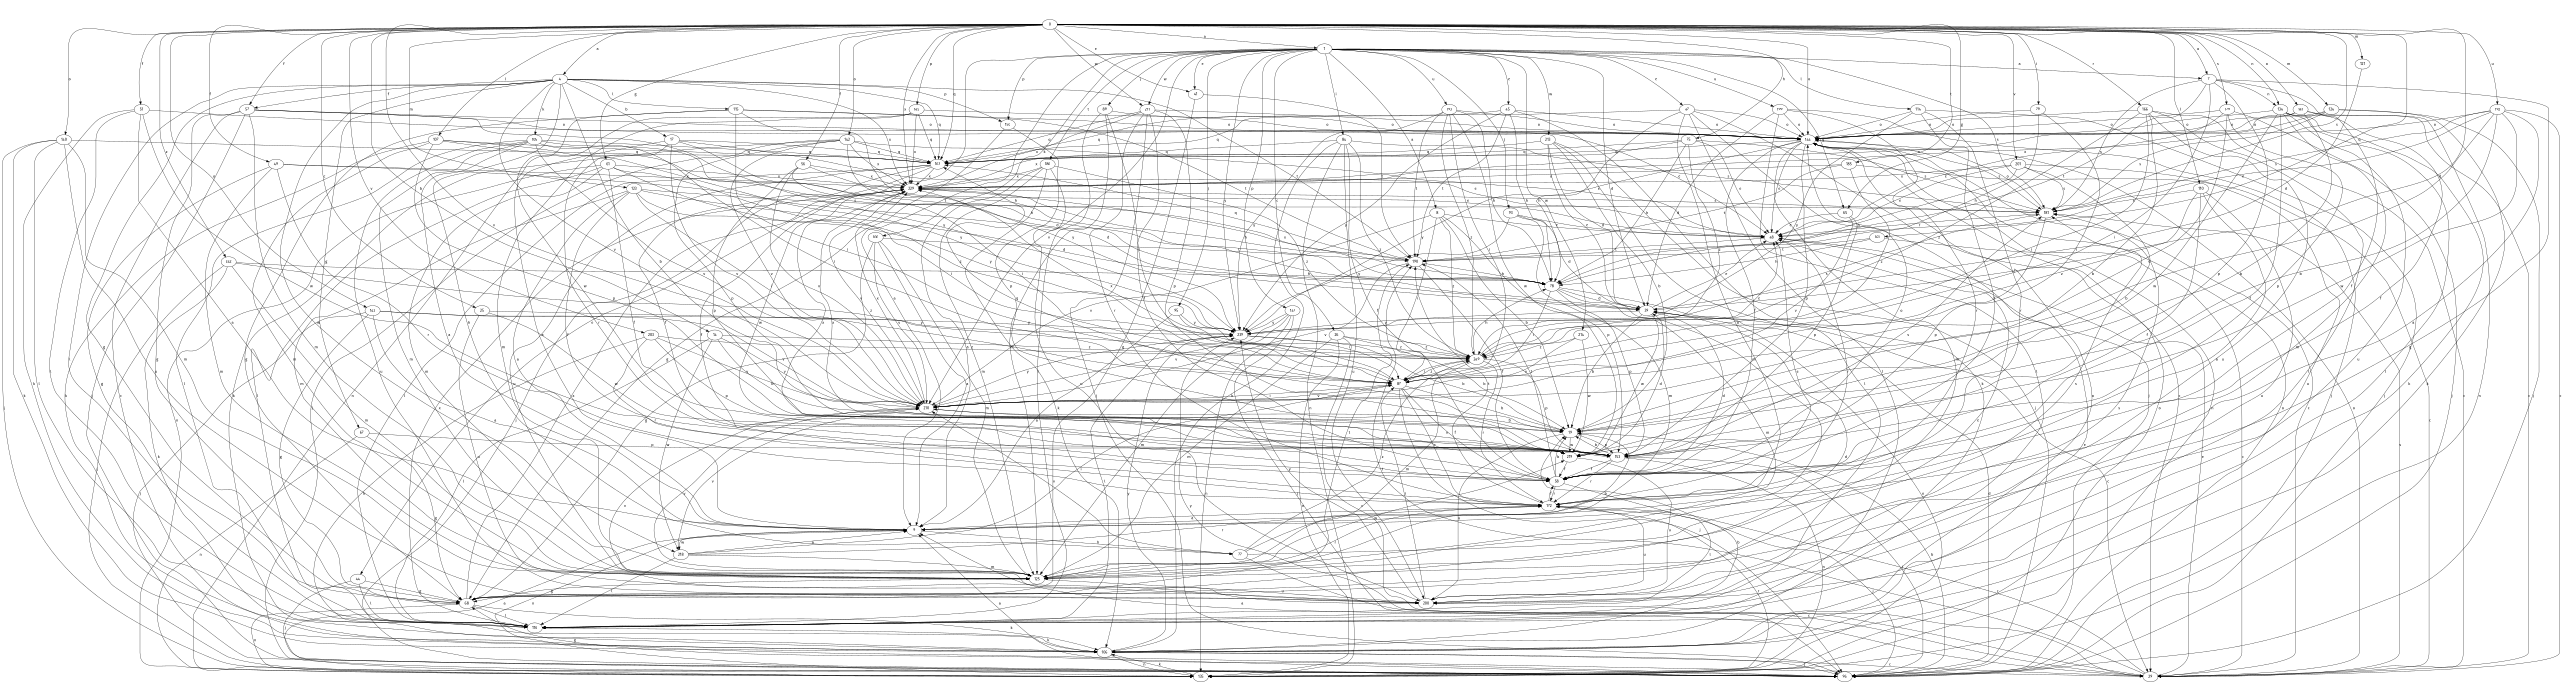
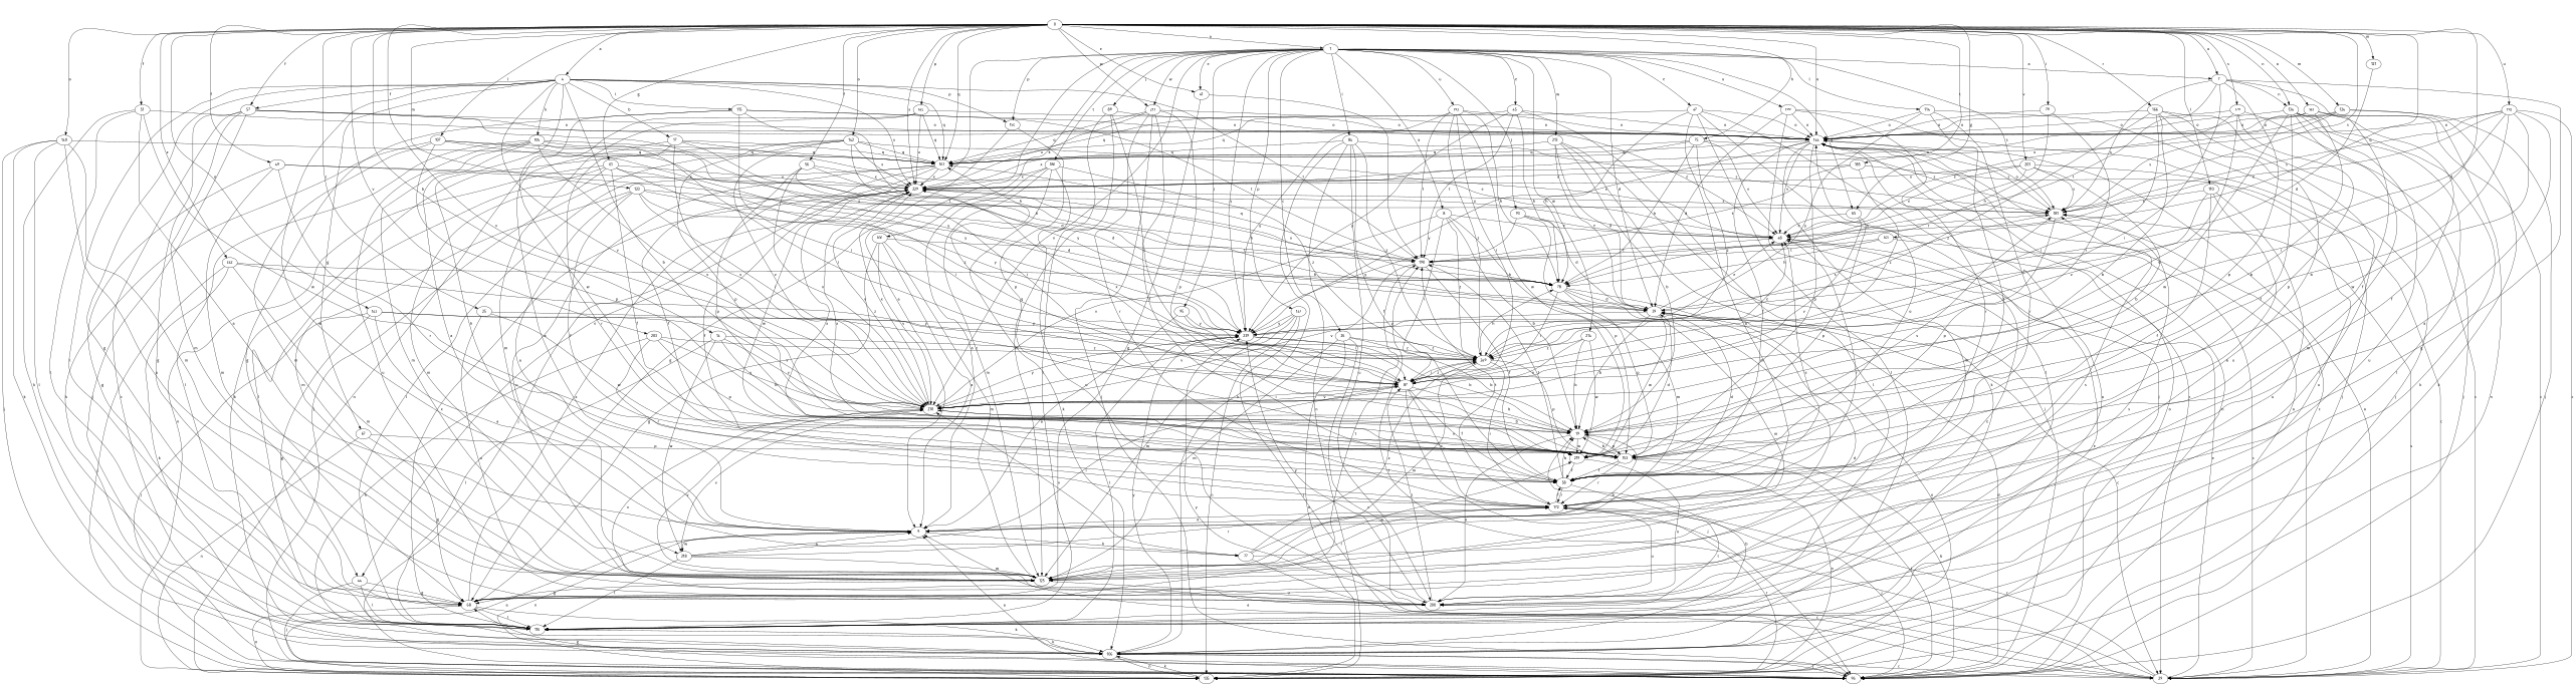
  strict digraph {
    fontname="Fira Sans"
    node [fontname="Fira Sans"]
    edge [fontname="Fira Sans"]
    0
    1
    4
    7
    14
    25
    39
    41
    49
    51
    56
    57
    61
    65
    75
    79
    107
    110
    121
    123
    124
    134
    140
    141
    142
    143
    144
    145
    161
    163
    166
    179
    181
    185
    192
    201
    203
    210
    211
    229
    242
    8
    9
    26
    44
    45
    47
    84
    89
    93
    95
    100
    114
    147
    150
    186
    193
    199
    213
    214
    239
    17
    19
    67
    68
    77
    105
    115
    116
    190
    218
    58
    87
    153
    249
    200
    219
    48
    135
    172
    125
    106
    29
    96
    78
    0 -> 1 [label=a]
    0 -> 4 [label=a]
    0 -> 7 [label=a]
    0 -> 14 [label=b]
    0 -> 25 [label=c]
    0 -> 39 [label=d]
    0 -> 41 [label=e]
    0 -> 49 [label=f]
    0 -> 51 [label=f]
    0 -> 56 [label=f]
    0 -> 57 [label=f]
    0 -> 61 [label=g]
    0 -> 65 [label=g]
    0 -> 75 [label=h]
    0 -> 79 [label=i]
    0 -> 107 [label=l]
    0 -> 110 [label=l]
    0 -> 121 [label=m]
    0 -> 123 [label=m]
    0 -> 124 [label=m]
    0 -> 134 [label=n]
    0 -> 140 [label=o]
    0 -> 141 [label=o]
    0 -> 142 [label=o]
    0 -> 143 [label=o]
    0 -> 144 [label=o]
    0 -> 145 [label=p]
    0 -> 161 [label=q]
    0 -> 163 [label=q]
    0 -> 166 [label=r]
    0 -> 179 [label=s]
    0 -> 181 [label=s]
    0 -> 185 [label=t]
    0 -> 192 [label=u]
    0 -> 201 [label=v]
    0 -> 203 [label=v]
    0 -> 210 [label=v]
    0 -> 211 [label=w]
    0 -> 229 [label=x]
    0 -> 242 [label=z]
    1 -> 7 [label=a]
    1 -> 39 [label=d]
    1 -> 41 [label=e]
    1 -> 65 [label=g]
    1 -> 181 [label=s]
    1 -> 210 [label=v]
    1 -> 211 [label=w]
    1 -> 8 [label=a]
    1 -> 9 [label=a]
    1 -> 26 [label=c]
    1 -> 44 [label=e]
    1 -> 45 [label=e]
    1 -> 47 [label=e]
    1 -> 84 [label=i]
    1 -> 89 [label=j]
    1 -> 93 [label=j]
    1 -> 95 [label=j]
    1 -> 100 [label=k]
    1 -> 114 [label=l]
    1 -> 147 [label=p]
    1 -> 150 [label=p]
    1 -> 186 [label=t]
    1 -> 193 [label=u]
    1 -> 199 [label=u]
    1 -> 213 [label=w]
    1 -> 214 [label=w]
    1 -> 239 [label=y]
    4 -> 57 [label=f]
    4 -> 163 [label=q]
    4 -> 210 [label=v]
    4 -> 229 [label=x]
    4 -> 150 [label=p]
    4 -> 17 [label=b]
    4 -> 19 [label=b]
    4 -> 67 [label=g]
    4 -> 68 [label=g]
    4 -> 77 [label=h]
    4 -> 105 [label=k]
    4 -> 115 [label=l]
    4 -> 116 [label=l]
    4 -> 190 [label=t]
    4 -> 218 [label=w]
    7 -> 134 [label=n]
    7 -> 181 [label=s]
    7 -> 68 [label=g]
    7 -> 190 [label=t]
    7 -> 58 [label=f]
    7 -> 87 [label=i]
    7 -> 153 [label=p]
    14 -> 210 [label=v]
    14 -> 19 [label=b]
    14 -> 116 [label=l]
    14 -> 218 [label=w]
    14 -> 249 [label=z]
    25 -> 239 [label=y]
    25 -> 200 [label=u]
    25 -> 219 [label=w]
    39 -> 239 [label=y]
    39 -> 19 [label=b]
    39 -> 219 [label=w]
    39 -> 48 [label=e]
    39 -> 135 [label=n]
    41 -> 68 [label=g]
    41 -> 190 [label=t]
    49 -> 39 [label=d]
    49 -> 229 [label=x]
    49 -> 68 [label=g]
    49 -> 172 [label=r]
    49 -> 125 [label=m]
    51 -> 144 [label=o]
    51 -> 9 [label=a]
    51 -> 116 [label=l]
    51 -> 219 [label=w]
    51 -> 106 [label=k]
    56 -> 210 [label=v]
    56 -> 229 [label=x]
    56 -> 87 [label=i]
    56 -> 153 [label=p]
    56 -> 48 [label=e]
    57 -> 144 [label=o]
    57 -> 239 [label=y]
    57 -> 68 [label=g]
    57 -> 48 [label=e]
-   57 -> 125 [label=m]
+   57 -> 44 [label=m]
    57 -> 29 [label=c]
    57 -> 96 [label=j]
    61 -> 229 [label=x]
    61 -> 116 [label=l]
    61 -> 58 [label=f]
    61 -> 87 [label=i]
    61 -> 249 [label=z]
    61 -> 135 [label=n]
    61 -> 125 [label=m]
    65 -> 210 [label=v]
    65 -> 153 [label=p]
    65 -> 48 [label=e]
    75 -> 163 [label=q]
    75 -> 181 [label=s]
    75 -> 229 [label=x]
    75 -> 249 [label=z]
    75 -> 48 [label=e]
    75 -> 78 [label=h]
    79 -> 144 [label=o]
    79 -> 87 [label=i]
    79 -> 78 [label=h]
    107 -> 39 [label=d]
    107 -> 163 [label=q]
    107 -> 239 [label=y]
    107 -> 153 [label=p]
    107 -> 125 [label=m]
    107 -> 106 [label=k]
    110 -> 181 [label=s]
    110 -> 9 [label=a]
    110 -> 58 [label=f]
    110 -> 249 [label=z]
    110 -> 200 [label=u]
    121 -> 39 [label=d]
    123 -> 39 [label=d]
    123 -> 181 [label=s]
    123 -> 9 [label=a]
    123 -> 239 [label=y]
    123 -> 58 [label=f]
    123 -> 87 [label=i]
    123 -> 125 [label=m]
    124 -> 144 [label=o]
    124 -> 181 [label=s]
    124 -> 229 [label=x]
    124 -> 106 [label=k]
    124 -> 96 [label=j]
    134 -> 144 [label=o]
    134 -> 116 [label=l]
    134 -> 58 [label=f]
    134 -> 200 [label=u]
    134 -> 219 [label=w]
    134 -> 125 [label=m]
    134 -> 106 [label=k]
    134 -> 29 [label=c]
    140 -> 163 [label=q]
    140 -> 116 [label=l]
    140 -> 200 [label=u]
    140 -> 125 [label=m]
    140 -> 106 [label=k]
    140 -> 96 [label=j]
    141 -> 144 [label=o]
    141 -> 229 [label=x]
    141 -> 19 [label=b]
    141 -> 58 [label=f]
    141 -> 135 [label=n]
    142 -> 163 [label=q]
    142 -> 210 [label=v]
    142 -> 229 [label=x]
    142 -> 239 [label=y]
    142 -> 153 [label=p]
    142 -> 48 [label=e]
    142 -> 106 [label=k]
    142 -> 96 [label=j]
    143 -> 210 [label=v]
    143 -> 9 [label=a]
    143 -> 239 [label=y]
    143 -> 68 [label=g]
    143 -> 96 [label=j]
    144 -> 163 [label=q]
    144 -> 181 [label=s]
    144 -> 239 [label=y]
    144 -> 58 [label=f]
    144 -> 153 [label=p]
    144 -> 48 [label=e]
    144 -> 135 [label=n]
    144 -> 125 [label=m]
    144 -> 29 [label=c]
    145 -> 144 [label=o]
    145 -> 163 [label=q]
    145 -> 229 [label=x]
    145 -> 135 [label=n]
    145 -> 125 [label=m]
    161 -> 190 [label=t]
    161 -> 29 [label=c]
    161 -> 78 [label=h]
    163 -> 229 [label=x]
    163 -> 116 [label=l]
    163 -> 58 [label=f]
    163 -> 200 [label=u]
    163 -> 96 [label=j]
    166 -> 144 [label=o]
    166 -> 19 [label=b]
    166 -> 116 [label=l]
    166 -> 87 [label=i]
    166 -> 249 [label=z]
    166 -> 200 [label=u]
    166 -> 29 [label=c]
    179 -> 144 [label=o]
    179 -> 210 [label=v]
    179 -> 153 [label=p]
    179 -> 48 [label=e]
    179 -> 96 [label=j]
    181 -> 144 [label=o]
    181 -> 153 [label=p]
    181 -> 48 [label=r]
    185 -> 229 [label=x]
    185 -> 190 [label=t]
    185 -> 249 [label=z]
    185 -> 29 [label=c]
    192 -> 144 [label=o]
    192 -> 181 [label=s]
    192 -> 9 [label=a]
    192 -> 19 [label=b]
    192 -> 87 [label=i]
    192 -> 219 [label=w]
    192 -> 48 [label=e]
    192 -> 29 [label=c]
    201 -> 181 [label=s]
    201 -> 229 [label=x]
    201 -> 19 [label=b]
    201 -> 200 [label=u]
    201 -> 48 [label=e]
    201 -> 78 [label=h]
    203 -> 210 [label=v]
    203 -> 153 [label=p]
    203 -> 249 [label=z]
    203 -> 172 [label=r]
    203 -> 106 [label=k]
    210 -> 229 [label=x]
    210 -> 239 [label=y]
    210 -> 19 [label=b]
    210 -> 87 [label=i]
    211 -> 144 [label=o]
    211 -> 163 [label=q]
    211 -> 229 [label=x]
    211 -> 58 [label=f]
    211 -> 153 [label=p]
    211 -> 172 [label=r]
    211 -> 96 [label=j]
    229 -> 181 [label=s]
    229 -> 210 [label=v]
    229 -> 58 [label=f]
    229 -> 219 [label=w]
    229 -> 78 [label=h]
    242 -> 249 [label=z]
    242 -> 125 [label=m]
    242 -> 106 [label=k]
    242 -> 96 [label=j]
    242 -> 78 [label=h]
    8 -> 210 [label=v]
    8 -> 19 [label=b]
    8 -> 87 [label=i]
    8 -> 153 [label=p]
    8 -> 249 [label=z]
    8 -> 48 [label=e]
    9 -> 77 [label=h]
    9 -> 218 [label=w]
    9 -> 135 [label=n]
    26 -> 19 [label=b]
    26 -> 249 [label=z]
    26 -> 135 [label=n]
    26 -> 125 [label=m]
    26 -> 29 [label=c]
    44 -> 68 [label=g]
    44 -> 116 [label=l]
    44 -> 96 [label=j]
    45 -> 144 [label=o]
    45 -> 163 [label=q]
    45 -> 239 [label=y]
    45 -> 190 [label=t]
    45 -> 106 [label=k]
    45 -> 78 [label=h]
    47 -> 144 [label=o]
    47 -> 163 [label=q]
    47 -> 9 [label=a]
    47 -> 116 [label=l]
    47 -> 29 [label=c]
    47 -> 96 [label=j]
    47 -> 78 [label=h]
    84 -> 163 [label=q]
    84 -> 181 [label=s]
    84 -> 58 [label=f]
    84 -> 249 [label=z]
    84 -> 200 [label=u]
    84 -> 135 [label=n]
    84 -> 106 [label=k]
    89 -> 144 [label=o]
    89 -> 116 [label=l]
    89 -> 87 [label=i]
    89 -> 125 [label=m]
    93 -> 39 [label=d]
    93 -> 239 [label=y]
    93 -> 48 [label=e]
    93 -> 125 [label=m]
    95 -> 9 [label=a]
    95 -> 239 [label=y]
    95 -> 87 [label=i]
    100 -> 210 [label=v]
    100 -> 9 [label=a]
    100 -> 68 [label=g]
    100 -> 190 [label=t]
    100 -> 125 [label=m]
    114 -> 144 [label=o]
    114 -> 239 [label=y]
    114 -> 58 [label=f]
    114 -> 172 [label=r]
    114 -> 96 [label=j]
    147 -> 210 [label=v]
    147 -> 239 [label=y]
    147 -> 135 [label=n]
    147 -> 125 [label=m]
    147 -> 96 [label=j]
    150 -> 68 [label=g]
    150 -> 153 [label=p]
    186 -> 229 [label=x]
    186 -> 9 [label=a]
    186 -> 249 [label=z]
    186 -> 200 [label=u]
    186 -> 125 [label=m]
    186 -> 106 [label=k]
    193 -> 144 [label=o]
    193 -> 239 [label=y]
    193 -> 190 [label=t]
    193 -> 87 [label=i]
    193 -> 249 [label=z]
    193 -> 219 [label=w]
    193 -> 78 [label=h]
    199 -> 39 [label=d]
    199 -> 144 [label=o]
    199 -> 116 [label=l]
    199 -> 172 [label=r]
    199 -> 96 [label=j]
    213 -> 39 [label=d]
    213 -> 163 [label=q]
    213 -> 19 [label=b]
    213 -> 116 [label=l]
    213 -> 125 [label=m]
    213 -> 96 [label=j]
    214 -> 210 [label=v]
+   214 -> 19 [label=b]
    214 -> 249 [label=z]
    214 -> 219 [label=w]
    239 -> 181 [label=s]
    239 -> 19 [label=b]
    239 -> 116 [label=l]
    239 -> 249 [label=z]
    17 -> 163 [label=q]
    17 -> 210 [label=v]
    17 -> 9 [label=a]
    17 -> 48 [label=e]
    17 -> 172 [label=r]
    17 -> 78 [label=h]
    19 -> 163 [label=q]
    19 -> 153 [label=p]
    19 -> 200 [label=u]
    19 -> 219 [label=w]
    67 -> 68 [label=g]
    67 -> 153 [label=p]
    67 -> 135 [label=n]
    68 -> 39 [label=d]
    68 -> 229 [label=x]
    68 -> 116 [label=l]
    68 -> 190 [label=t]
    68 -> 48 [label=e]
    68 -> 135 [label=n]
    68 -> 106 [label=k]
    77 -> 181 [label=s]
    77 -> 210 [label=v]
    77 -> 19 [label=b]
    77 -> 249 [label=z]
    77 -> 29 [label=c]
    105 -> 163 [label=q]
    105 -> 210 [label=v]
    105 -> 9 [label=a]
    105 -> 116 [label=l]
    105 -> 190 [label=t]
    105 -> 87 [label=i]
    105 -> 200 [label=u]
    105 -> 125 [label=m]
    115 -> 144 [label=o]
    115 -> 68 [label=g]
    115 -> 190 [label=t]
    115 -> 87 [label=i]
    115 -> 219 [label=w]
    115 -> 78 [label=h]
    116 -> 229 [label=x]
    116 -> 106 [label=k]
    190 -> 163 [label=q]
    190 -> 210 [label=v]
    190 -> 58 [label=f]
    190 -> 78 [label=h]
    218 -> 210 [label=v]
    218 -> 9 [label=a]
    218 -> 116 [label=l]
    218 -> 87 [label=i]
    218 -> 172 [label=r]
    218 -> 125 [label=m]
    58 -> 39 [label=d]
    58 -> 144 [label=o]
    58 -> 19 [label=b]
    58 -> 116 [label=l]
    58 -> 190 [label=t]
    58 -> 172 [label=r]
    87 -> 210 [label=v]
    87 -> 229 [label=x]
    87 -> 19 [label=b]
    87 -> 58 [label=f]
    87 -> 249 [label=z]
    87 -> 172 [label=r]
    87 -> 96 [label=j]
    153 -> 181 [label=s]
    153 -> 229 [label=x]
    153 -> 19 [label=b]
    153 -> 58 [label=f]
    153 -> 135 [label=n]
    153 -> 172 [label=r]
    153 -> 96 [label=j]
    249 -> 87 [label=i]
    249 -> 153 [label=p]
    249 -> 48 [label=e]
    249 -> 172 [label=r]
    249 -> 125 [label=m]
    249 -> 78 [label=h]
    200 -> 181 [label=s]
    200 -> 210 [label=v]
    200 -> 239 [label=y]
    200 -> 87 [label=i]
    219 -> 39 [label=d]
    219 -> 210 [label=v]
    219 -> 229 [label=x]
    219 -> 58 [label=f]
    219 -> 200 [label=u]
    48 -> 190 [label=t]
    48 -> 172 [label=r]
    135 -> 144 [label=o]
    135 -> 9 [label=a]
    135 -> 172 [label=r]
    135 -> 106 [label=k]
    172 -> 9 [label=a]
    172 -> 190 [label=t]
    172 -> 58 [label=f]
    172 -> 200 [label=u]
    172 -> 48 [label=e]
    172 -> 96 [label=j]
    125 -> 210 [label=v]
    125 -> 68 [label=g]
    125 -> 200 [label=u]
    125 -> 219 [label=w]
    125 -> 172 [label=r]
    106 -> 144 [label=o]
    106 -> 239 [label=y]
    106 -> 19 [label=b]
    106 -> 48 [label=e]
    106 -> 135 [label=n]
    106 -> 29 [label=c]
    106 -> 96 [label=j]
    29 -> 144 [label=o]
    29 -> 181 [label=s]
    29 -> 9 [label=a]
    29 -> 239 [label=y]
    29 -> 190 [label=t]
    29 -> 48 [label=e]
    29 -> 172 [label=r]
    96 -> 39 [label=d]
    96 -> 144 [label=o]
    96 -> 9 [label=a]
    96 -> 19 [label=b]
    96 -> 68 [label=g]
    78 -> 39 [label=d]
    78 -> 229 [label=x]
    78 -> 87 [label=i]
    78 -> 153 [label=p]
    78 -> 125 [label=m]
    78 -> 29 [label=c]
  }
